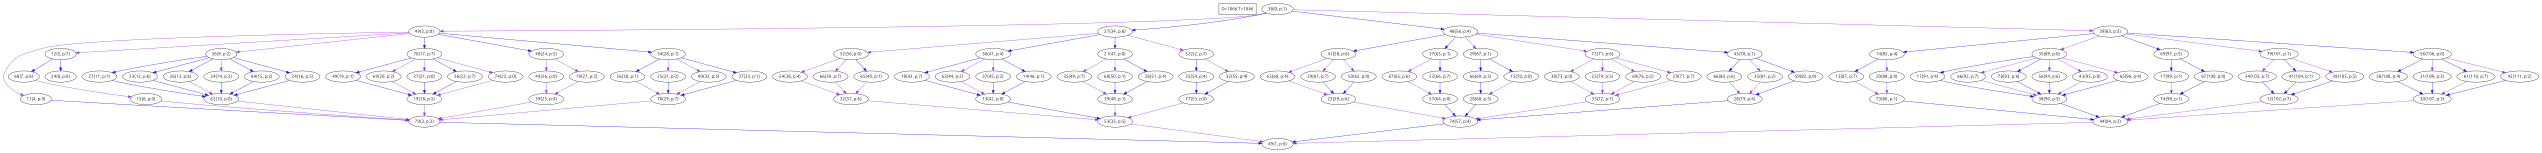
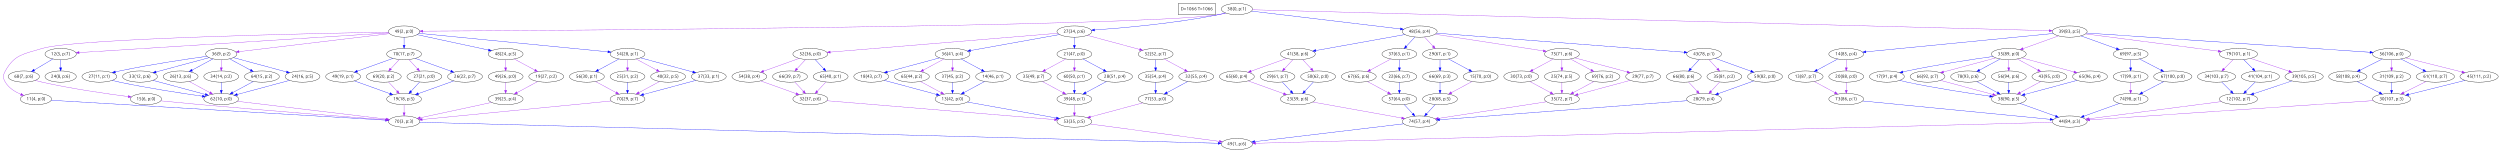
  digraph {
    fontname=Ubuntu
    node [fontname=Ubuntu]
    edge [color=purple fontname=Ubuntu]
    n1 [label="D=1066 T=1066" shape=box]
    n2 [label="38(0, p:1)"]
    n3 [label="49(2, p:0)"]
    n4 [label="27(34, p:6)"]
    n5 [label="48(56, p:4)"]
    n6 [label="39(83, p:5)"]
    n7 [label="11(4, p:0)"]
    n8 [label="12(5, p:7)"]
    n9 [label="36(9, p:2)"]
    n10 [label="70(17, p:7)"]
    n11 [label="48(24, p:5)"]
    n12 [label="54(28, p:1)"]
    n13 [label="52(36, p:0)"]
    n14 [label="36(41, p:4)"]
    n15 [label="21(47, p:0)"]
    n16 [label="52(52, p:7)"]
    n17 [label="41(58, p:6)"]
    n18 [label="37(63, p:1)"]
    n19 [label="29(67, p:1)"]
    n20 [label="75(71, p:6)"]
    n21 [label="43(78, p:1)"]
    n22 [label="14(85, p:4)"]
    n23 [label="35(89, p:0)"]
    n24 [label="69(97, p:5)"]
    n25 [label="79(101, p:1)"]
    n26 [label="56(106, p:0)"]
    n27 [label="49(1, p:6)"]
    n28 [label="70(3, p:3)"]
    n29 [label="68(7, p:6)"]
    n30 [label="24(8, p:6)"]
    n31 [label="27(11, p:1)"]
    n32 [label="33(12, p:6)"]
    n33 [label="26(13, p:6)"]
    n34 [label="34(14, p:2)"]
    n35 [label="64(15, p:2)"]
    n36 [label="24(16, p:5)"]
    n37 [label="49(19, p:1)"]
    n38 [label="69(20, p:2)"]
    n39 [label="27(21, p:0)"]
    n40 [label="26(22, p:7)"]
-   n41 [label="74(23, p:0)"]
    n42 [label="49(26, p:0)"]
    n43 [label="19(27, p:2)"]
    n44 [label="56(30, p:1)"]
    n45 [label="25(31, p:2)"]
    n46 [label="40(32, p:5)"]
    n47 [label="37(33, p:1)"]
    n48 [label="15(6, p:0)"]
    n49 [label="62(10, p:0)"]
    n50 [label="19(18, p:5)"]
    n51 [label="39(25, p:4)"]
    n52 [label="70(29, p:7)"]
    n53 [label="54(38, p:4)"]
    n54 [label="66(39, p:7)"]
    n55 [label="65(40, p:1)"]
    n56 [label="18(43, p:7)"]
    n57 [label="65(44, p:2)"]
    n58 [label="37(45, p:2)"]
    n59 [label="14(46, p:1)"]
    n60 [label="35(49, p:7)"]
    n61 [label="60(50, p:1)"]
    n62 [label="28(51, p:4)"]
    n63 [label="35(54, p:4)"]
    n64 [label="32(55, p:4)"]
    n65 [label="53(35, p:5)"]
    n66 [label="32(37, p:6)"]
    n67 [label="13(42, p:0)"]
    n68 [label="39(48, p:1)"]
    n69 [label="77(53, p:0)"]
    n70 [label="65(60, p:4)"]
    n71 [label="29(61, p:7)"]
    n72 [label="50(62, p:0)"]
    n73 [label="67(65, p:6)"]
    n74 [label="22(66, p:7)"]
    n75 [label="66(69, p:3)"]
    n76 [label="15(70, p:0)"]
    n77 [label="30(73, p:0)"]
    n78 [label="25(74, p:5)"]
    n79 [label="69(76, p:2)"]
    n80 [label="29(77, p:7)"]
    n81 [label="66(80, p:6)"]
    n82 [label="35(81, p:2)"]
    n83 [label="59(82, p:0)"]
    n84 [label="74(57, p:4)"]
    n85 [label="23(59, p:6)"]
    n86 [label="57(64, p:0)"]
    n87 [label="28(68, p:5)"]
    n88 [label="35(72, p:7)"]
    n89 [label="28(79, p:4)"]
    n90 [label="13(87, p:7)"]
    n91 [label="20(88, p:0)"]
    n92 [label="17(91, p:4)"]
    n93 [label="66(92, p:7)"]
    n94 [label="78(93, p:6)"]
    n95 [label="56(94, p:6)"]
    n96 [label="43(95, p:0)"]
    n97 [label="65(96, p:4)"]
    n98 [label="17(99, p:1)"]
    n99 [label="67(100, p:0)"]
    n100 [label="34(103, p:7)"]
    n101 [label="41(104, p:1)"]
    n102 [label="39(105, p:5)"]
    n103 [label="58(108, p:4)"]
    n104 [label="31(109, p:2)"]
    n105 [label="61(110, p:7)"]
    n106 [label="45(111, p:2)"]
    n107 [label="44(84, p:3)"]
    n108 [label="73(86, p:1)"]
    n109 [label="38(90, p:5)"]
    n110 [label="74(98, p:1)"]
    n111 [label="12(102, p:7)"]
    n112 [label="30(107, p:3)"]
    n2 -> n3
    n2 -> n4 [color=blue]
    n2 -> n5 [color=blue]
    n2 -> n6
    n3 -> n7
    n3 -> n8
    n3 -> n9
    n3 -> n10 [color=blue]
    n3 -> n11 [color=blue]
    n3 -> n12 [color=blue]
    n4 -> n13
    n4 -> n14 [color=blue]
    n4 -> n15 [color=blue]
    n4 -> n16
    n5 -> n17 [color=blue]
    n5 -> n18 [color=blue]
    n5 -> n19
    n5 -> n20
    n5 -> n21 [color=blue]
    n6 -> n22 [color=blue]
    n6 -> n23
    n6 -> n24 [color=blue]
    n6 -> n25
    n6 -> n26 [color=blue]
    n7 -> n28 [color=blue]
    n8 -> n29 [color=blue]
    n8 -> n30 [color=blue]
    n9 -> n31 [color=blue]
    n9 -> n32 [color=blue]
    n9 -> n33 [color=blue]
    n9 -> n34
    n9 -> n35 [color=blue]
    n9 -> n36 [color=blue]
    n10 -> n37 [color=blue]
    n10 -> n38
    n10 -> n39
    n10 -> n40 [color=blue]
-   n10 -> n41
    n11 -> n42
    n11 -> n43
    n12 -> n44 [color=blue]
    n12 -> n45
    n12 -> n46
    n12 -> n47 [color=blue]
    n13 -> n53
    n13 -> n54
    n13 -> n55 [color=blue]
    n14 -> n56 [color=blue]
    n14 -> n57
    n14 -> n58
    n14 -> n59 [color=blue]
    n15 -> n60
    n15 -> n61
    n15 -> n62 [color=blue]
    n16 -> n63 [color=blue]
    n16 -> n64
    n17 -> n70
    n17 -> n71
    n17 -> n72
    n18 -> n73
    n18 -> n74 [color=blue]
    n19 -> n75 [color=blue]
    n19 -> n76 [color=blue]
    n20 -> n77
    n20 -> n78
    n20 -> n79
    n20 -> n80
    n21 -> n81 [color=blue]
    n21 -> n82
    n21 -> n83 [color=blue]
    n22 -> n90 [color=blue]
    n22 -> n91
    n23 -> n92 [color=blue]
    n23 -> n93
    n23 -> n94 [color=blue]
    n23 -> n95
    n23 -> n96
    n23 -> n97
    n24 -> n98 [color=blue]
    n24 -> n99 [color=blue]
    n25 -> n100
    n25 -> n101 [color=blue]
    n25 -> n102
    n26 -> n103 [color=blue]
    n26 -> n104
    n26 -> n105 [color=blue]
    n26 -> n106
    n28 -> n27 [color=blue]
    n29 -> n48
    n31 -> n49 [color=blue]
    n32 -> n49 [color=blue]
    n33 -> n49
    n34 -> n49 [color=blue]
    n35 -> n49 [color=blue]
    n36 -> n49 [color=blue]
    n37 -> n50 [color=blue]
    n38 -> n50
    n39 -> n50 [color=blue]
    n40 -> n50 [color=blue]
-   n41 -> n50
    n42 -> n51
    n43 -> n51
    n44 -> n52
    n45 -> n52 [color=blue]
    n46 -> n52
    n47 -> n52 [color=blue]
    n48 -> n28
    n49 -> n28
    n50 -> n28
    n51 -> n28
    n52 -> n28
    n53 -> n66
    n54 -> n66
    n55 -> n66
    n56 -> n67 [color=blue]
    n57 -> n67
    n58 -> n67 [color=blue]
    n59 -> n67 [color=blue]
    n60 -> n68
    n61 -> n68 [color=blue]
    n62 -> n68 [color=blue]
    n63 -> n69 [color=blue]
    n64 -> n69 [color=blue]
    n65 -> n27
    n66 -> n65
    n67 -> n65 [color=blue]
    n68 -> n65
    n69 -> n65
    n70 -> n85
    n71 -> n85 [color=blue]
    n72 -> n85 [color=blue]
    n73 -> n86
    n74 -> n86 [color=blue]
    n75 -> n87 [color=blue]
    n76 -> n87
    n77 -> n88
    n78 -> n88
    n79 -> n88
    n80 -> n88
    n81 -> n89
    n82 -> n89
    n83 -> n89 [color=blue]
    n84 -> n27 [color=blue]
    n85 -> n84
    n86 -> n84 [color=blue]
    n87 -> n84 [color=blue]
    n88 -> n84
    n89 -> n84 [color=blue]
    n90 -> n108
    n91 -> n108
    n92 -> n109 [color=blue]
    n93 -> n109
    n94 -> n109 [color=blue]
    n95 -> n109 [color=blue]
    n96 -> n109
    n97 -> n109 [color=blue]
    n98 -> n110
    n99 -> n110 [color=blue]
    n100 -> n111 [color=blue]
    n101 -> n111 [color=blue]
    n102 -> n111 [color=blue]
    n103 -> n112 [color=blue]
    n104 -> n112 [color=blue]
    n105 -> n112
    n106 -> n112 [color=blue]
    n107 -> n27
    n108 -> n107 [color=blue]
    n109 -> n107 [color=blue]
    n110 -> n107 [color=blue]
    n111 -> n107
    n112 -> n107
  }
